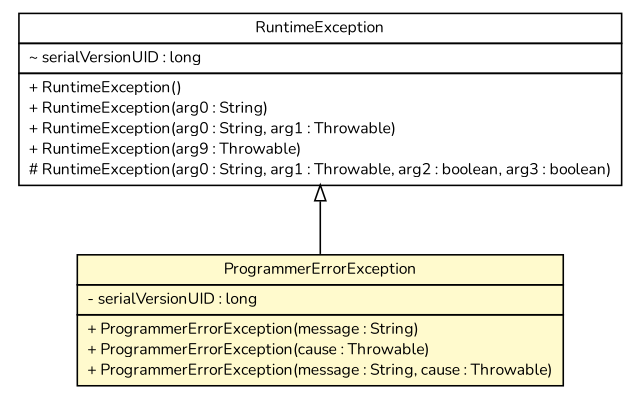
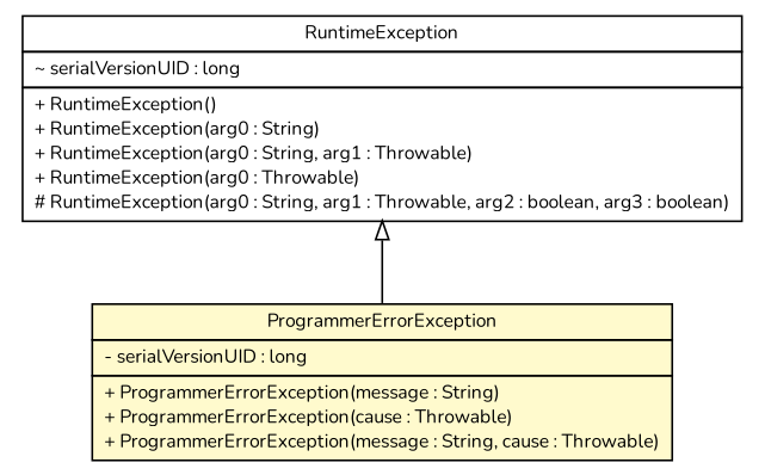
  digraph {
    nodesep=0.25
    ranksep=0.5
    fontname=Nunito
    node [fontcolor=black fontname=Nunito fontsize=10.0 shape=plaintext]
    n1 [label=<<table title="org.tanjakostic.jcleancim.util.ProgrammerErrorException" border="0" cellborder="1" cellspacing="0" cellpadding="2" port="p" bgcolor="lemonChiffon" href="./ProgrammerErrorException.html"> 		<tr><td><table border="0" cellspacing="0" cellpadding="1"> <tr><td align="center" balign="center"> ProgrammerErrorException </td></tr> 		</table></td></tr> 		<tr><td><table border="0" cellspacing="0" cellpadding="1"> <tr><td align="left" balign="left"> - serialVersionUID : long </td></tr> 		</table></td></tr> 		<tr><td><table border="0" cellspacing="0" cellpadding="1"> <tr><td align="left" balign="left"> + ProgrammerErrorException(message : String) </td></tr> <tr><td align="left" balign="left"> + ProgrammerErrorException(cause : Throwable) </td></tr> <tr><td align="left" balign="left"> + ProgrammerErrorException(message : String, cause : Throwable) </td></tr> 		</table></td></tr> 		</table>>]
-   n2 [label=<<table title="java.lang.RuntimeException" border="0" cellborder="1" cellspacing="0" cellpadding="2" port="p" href="http://java.sun.com/j2se/1.4.2/docs/api/java/lang/RuntimeException.html"> 		<tr><td><table border="0" cellspacing="0" cellpadding="1"> <tr><td align="center" balign="center"> RuntimeException </td></tr> 		</table></td></tr> 		<tr><td><table border="0" cellspacing="0" cellpadding="1"> <tr><td align="left" balign="left"> ~ serialVersionUID : long </td></tr> 		</table></td></tr> 		<tr><td><table border="0" cellspacing="0" cellpadding="1"> <tr><td align="left" balign="left"> + RuntimeException() </td></tr> <tr><td align="left" balign="left"> + RuntimeException(arg0 : String) </td></tr> <tr><td align="left" balign="left"> + RuntimeException(arg0 : String, arg1 : Throwable) </td></tr> <tr><td align="left" balign="left"> + RuntimeException(arg9 : Throwable) </td></tr> <tr><td align="left" balign="left"> # RuntimeException(arg0 : String, arg1 : Throwable, arg2 : boolean, arg3 : boolean) </td></tr> 		</table></td></tr> 		</table>>]
+   n2 [label=<<table title="java.lang.RuntimeException" border="0" cellborder="1" cellspacing="0" cellpadding="2" port="p" href="http://java.sun.com/j2se/1.4.2/docs/api/java/lang/RuntimeException.html"> 		<tr><td><table border="0" cellspacing="0" cellpadding="1"> <tr><td align="center" balign="center"> RuntimeException </td></tr> 		</table></td></tr> 		<tr><td><table border="0" cellspacing="0" cellpadding="1"> <tr><td align="left" balign="left"> ~ serialVersionUID : long </td></tr> 		</table></td></tr> 		<tr><td><table border="0" cellspacing="0" cellpadding="1"> <tr><td align="left" balign="left"> + RuntimeException() </td></tr> <tr><td align="left" balign="left"> + RuntimeException(arg0 : String) </td></tr> <tr><td align="left" balign="left"> + RuntimeException(arg0 : String, arg1 : Throwable) </td></tr> <tr><td align="left" balign="left"> + RuntimeException(arg0 : Throwable) </td></tr> <tr><td align="left" balign="left"> # RuntimeException(arg0 : String, arg1 : Throwable, arg2 : boolean, arg3 : boolean) </td></tr> 		</table></td></tr> 		</table>>]
    n2 -> n1 [arrowtail=empty dir=back fontname=Nunito fontsize=10 headport=p labelfontname=arial labelfontsize=10 tailport=p]
  }
